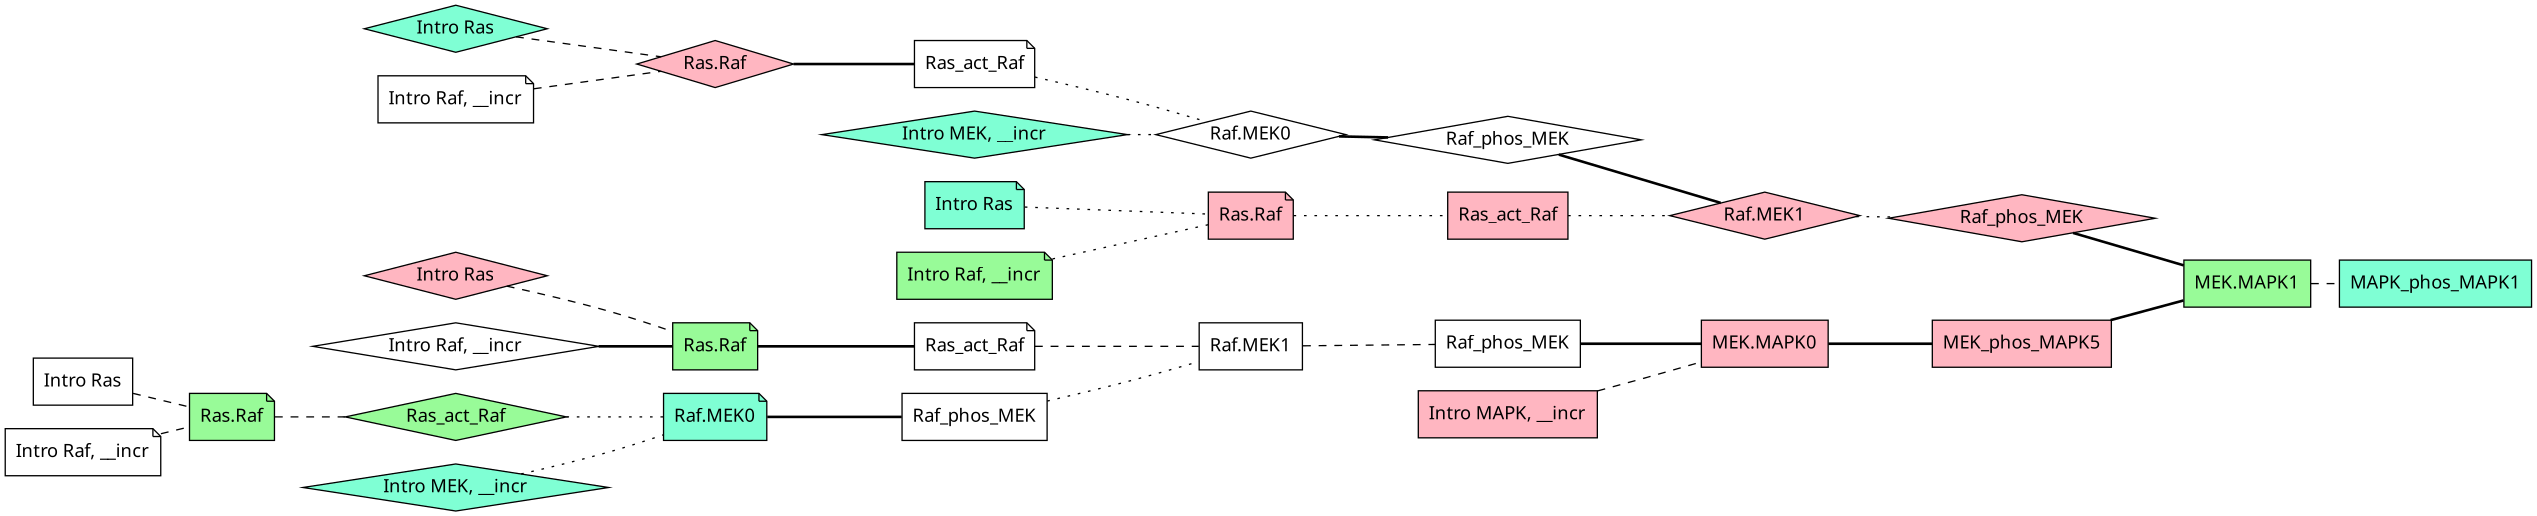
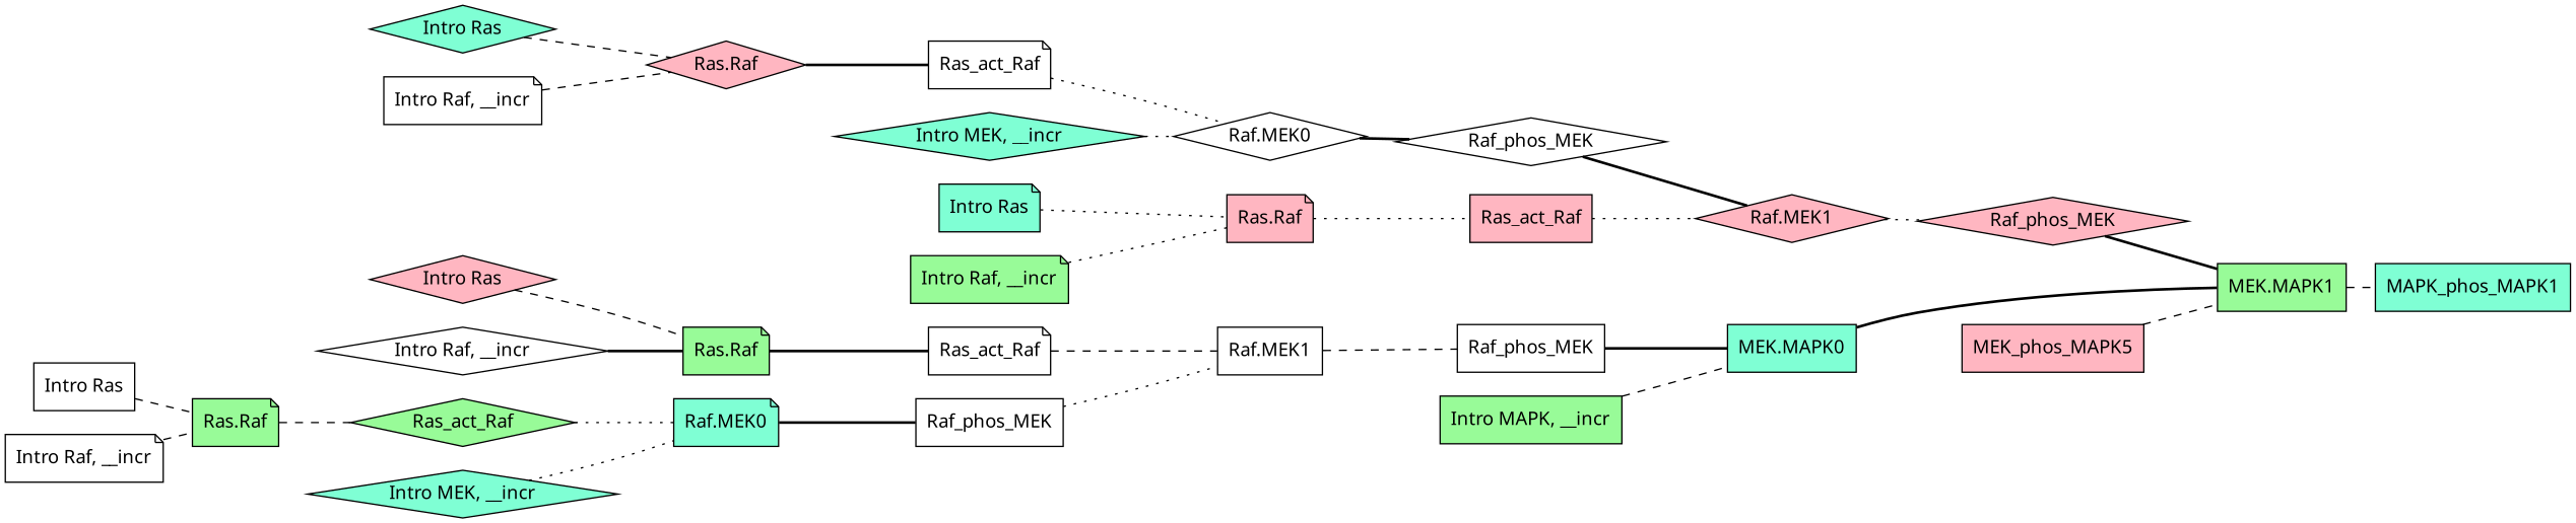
  digraph {
    rankdir=LR
    ranksep=0.30
    node [fillcolor=white fontname="CMU Serif" shape=diamond style=filled]
    edge [color="0.000 0.000 0.000" dir=none fontname="CMU Serif" style=dashed]
    n1 [fillcolor=aquamarine label="Intro Ras"]
    n2 [fillcolor=lightpink label="Ras.Raf"]
    n3 [label=Ras_act_Raf shape=note]
    n4 [fillcolor=aquamarine label="Intro Ras" shape=note]
    n5 [fillcolor=lightpink label="Ras.Raf" shape=note]
    n6 [fillcolor=lightpink label=Ras_act_Raf shape=box]
    n7 [fillcolor=lightpink label="Intro Ras"]
    n8 [fillcolor=palegreen label="Ras.Raf" shape=note]
    n9 [label=Ras_act_Raf shape=note]
    n10 [label="Intro Ras" shape=box]
    n11 [fillcolor=palegreen label="Ras.Raf" shape=note]
    n12 [fillcolor=palegreen label=Ras_act_Raf]
    n13 [fillcolor=palegreen label="Intro Raf, __incr" shape=note]
    n14 [label="Intro Raf, __incr" shape=note]
    n15 [label="Intro Raf, __incr"]
    n16 [label="Intro Raf, __incr" shape=note]
    n17 [fillcolor=aquamarine label="Intro MEK, __incr"]
    n18 [fillcolor=aquamarine label="Raf.MEK0" shape=note]
    n19 [label=Raf_phos_MEK shape=box]
    n20 [fillcolor=aquamarine label="Intro MEK, __incr"]
    n21 [label="Raf.MEK0"]
    n22 [label=Raf_phos_MEK]
-   n23 [fillcolor=lightpink label="Intro MAPK, __incr" shape=box]
-   n24 [fillcolor=lightpink label="MEK.MAPK0" shape=box]
+   n23 [fillcolor=palegreen label="Intro MAPK, __incr" shape=box]
+   n24 [fillcolor=aquamarine label="MEK.MAPK0" shape=box]
    n25 [fillcolor=lightpink label=MEK_phos_MAPK5 shape=box]
    n26 [label="Raf.MEK1" shape=box]
    n27 [fillcolor=lightpink label="Raf.MEK1"]
    n28 [fillcolor=lightpink label=Raf_phos_MEK]
    n29 [label=Raf_phos_MEK shape=box]
    n30 [fillcolor=palegreen label="MEK.MAPK1" shape=box]
    n31 [fillcolor=aquamarine label=MAPK_phos_MAPK1 shape=box]
    n1 -> n2
    n2 -> n3 [style=bold]
    n3 -> n21 [style=dotted]
    n4 -> n5 [style=dotted]
    n5 -> n6 [style=dotted]
    n6 -> n27 [style=dotted]
    n7 -> n8
    n8 -> n9 [style=bold]
    n9 -> n26
    n10 -> n11
    n11 -> n12
    n12 -> n18 [style=dotted]
    n13 -> n5 [style=dotted]
    n14 -> n11
    n15 -> n8 [style=bold]
    n16 -> n2
    n17 -> n18 [style=dotted]
    n18 -> n19 [style=bold]
    n19 -> n26 [style=dotted]
    n20 -> n21 [style=dotted]
    n21 -> n22 [style=bold]
    n22 -> n27 [style=bold]
    n23 -> n24
-   n24 -> n25 [style=bold]
-   n25 -> n30 [style=bold]
+   n24 -> n30 [style=bold]
+   n25 -> n30
    n26 -> n29
    n27 -> n28 [style=dotted]
    n28 -> n30 [style=bold]
    n29 -> n24 [style=bold]
    n30 -> n31
  }
